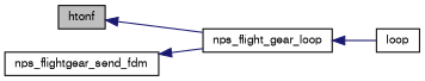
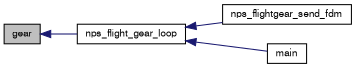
  digraph {
    rankdir=LR
    node [color=black fillcolor=white fontname=FreeSans fontsize=10 shape=record style=filled]
    edge [color=midnightblue dir=back fontname=FreeSans fontsize=10 labelfontname=FreeSans labelfontsize=10 style=solid]
-   n1 [fillcolor=grey75 fontcolor=black height=0.2 label=htonf width=0.4]
+   n1 [fillcolor=grey75 fontcolor=black height=0.2 label=gear width=0.4]
    n2 [height=0.2 label=nps_flight_gear_loop width=0.4]
    n3 [height=0.2 label=nps_flightgear_send_fdm width=0.4]
-   n4 [height=0.2 label=loop width=0.4]
+   n4 [height=0.2 label=main width=0.4]
    n1 -> n2
    n2 -> n4
-   n3 -> n2
+   n2 -> n3
  }
